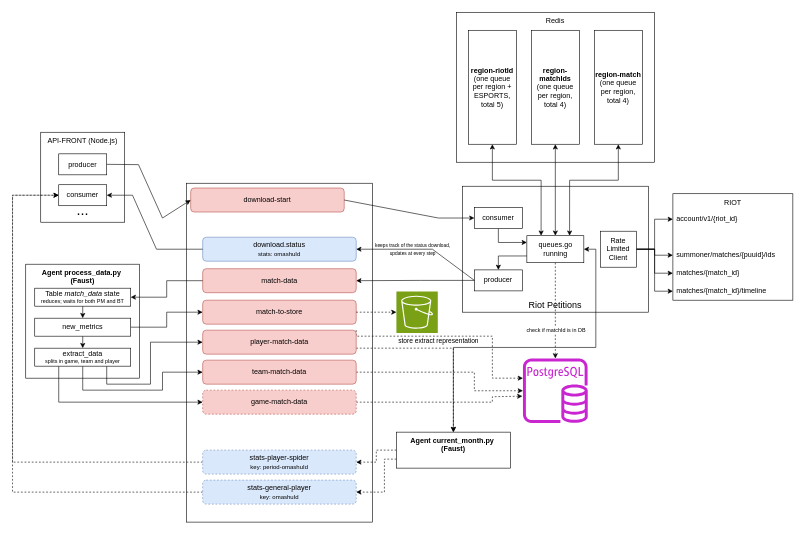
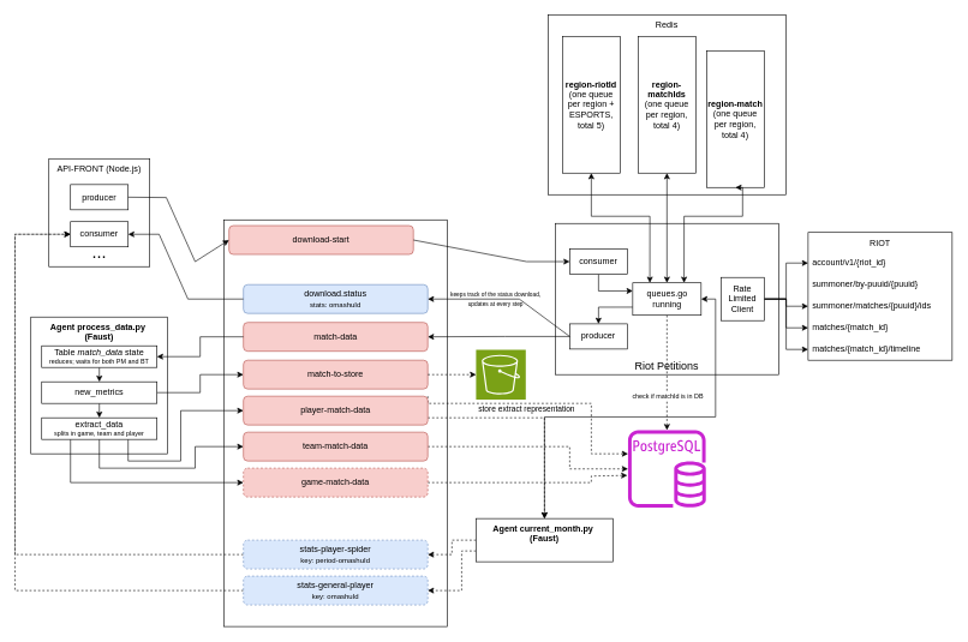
  <mxCell id="0" />
  <mxCell id="1" parent="0" />
  <mxCell id="2" value="Riot Petitions" style="rounded=0;whiteSpace=wrap;html=1;verticalAlign=bottom;fontSize=15;" parent="1" vertex="1"><mxGeometry x="770" y="310" width="310" height="210" as="geometry" /></mxCell>
  <mxCell id="3" value="RIOT" style="rounded=0;whiteSpace=wrap;html=1;verticalAlign=top;" parent="1" vertex="1"><mxGeometry x="1121" y="322.5" width="200" height="177.5" as="geometry" /></mxCell>
  <mxCell id="4" value="&lt;div&gt;&lt;font style=&quot;font-size: 18px;&quot;&gt;Kafka&lt;/font&gt;&lt;/div&gt;" style="rounded=0;whiteSpace=wrap;html=1;align=center;verticalAlign=top;" parent="1" vertex="1"><mxGeometry x="310" y="305" width="310" height="565" as="geometry" /></mxCell>
  <mxCell id="5" value="&lt;div&gt;download.status&lt;/div&gt;&lt;div&gt;&lt;font style=&quot;font-size: 10px;&quot;&gt;stats: omashuId&lt;/font&gt;&lt;br&gt;&lt;/div&gt;" style="rounded=1;whiteSpace=wrap;html=1;fillColor=#dae8fc;strokeColor=#6c8ebf;" parent="1" vertex="1"><mxGeometry x="337" y="395" width="256" height="40" as="geometry" /></mxCell>
  <mxCell id="6" value="account/v1/{riot_id}" style="text;strokeColor=none;fillColor=none;align=left;verticalAlign=middle;spacingLeft=4;spacingRight=4;overflow=hidden;points=[[0,0.5],[1,0.5]];portConstraint=eastwest;rotatable=0;whiteSpace=wrap;html=1;" parent="1" vertex="1"><mxGeometry x="1121" y="350" width="200" height="30" as="geometry" /></mxCell>
  <mxCell id="7" value="summoner/matches/{puuid}/ids" style="text;strokeColor=none;fillColor=none;align=left;verticalAlign=middle;spacingLeft=4;spacingRight=4;overflow=hidden;points=[[0,0.5],[1,0.5]];portConstraint=eastwest;rotatable=0;whiteSpace=wrap;html=1;" parent="1" vertex="1"><mxGeometry x="1121" y="410" width="200" height="30" as="geometry" /></mxCell>
  <mxCell id="8" value="matches/{match_id}" style="text;strokeColor=none;fillColor=none;align=left;verticalAlign=middle;spacingLeft=4;spacingRight=4;overflow=hidden;points=[[0,0.5],[1,0.5]];portConstraint=eastwest;rotatable=0;whiteSpace=wrap;html=1;" parent="1" vertex="1"><mxGeometry x="1121" y="440" width="200" height="30" as="geometry" /></mxCell>
  <mxCell id="9" value="matches/{match_id}/timeline" style="text;strokeColor=none;fillColor=none;align=left;verticalAlign=middle;spacingLeft=4;spacingRight=4;overflow=hidden;points=[[0,0.5],[1,0.5]];portConstraint=eastwest;rotatable=0;whiteSpace=wrap;html=1;" parent="1" vertex="1"><mxGeometry x="1121" y="470" width="200" height="30" as="geometry" /></mxCell>
  <mxCell id="10" value="&lt;div&gt;API-FRONT (Node.js)&lt;/div&gt;" style="rounded=0;whiteSpace=wrap;html=1;verticalAlign=top;" parent="1" vertex="1"><mxGeometry x="67" y="220" width="140" height="150" as="geometry" /></mxCell>
  <mxCell id="11" style="edgeStyle=orthogonalEdgeStyle;rounded=0;orthogonalLoop=1;jettySize=auto;html=1;exitX=1;exitY=0.5;exitDx=0;exitDy=0;entryX=0;entryY=0.5;entryDx=0;entryDy=0;" parent="1" source="15" target="8" edge="1"><mxGeometry relative="1" as="geometry" /></mxCell>
  <mxCell id="12" style="edgeStyle=orthogonalEdgeStyle;rounded=0;orthogonalLoop=1;jettySize=auto;html=1;exitX=1;exitY=0.5;exitDx=0;exitDy=0;entryX=0;entryY=0.5;entryDx=0;entryDy=0;" parent="1" source="15" target="9" edge="1"><mxGeometry relative="1" as="geometry" /></mxCell>
  <mxCell id="13" style="edgeStyle=orthogonalEdgeStyle;rounded=0;orthogonalLoop=1;jettySize=auto;html=1;exitX=1;exitY=0.5;exitDx=0;exitDy=0;entryX=0;entryY=0.5;entryDx=0;entryDy=0;" parent="1" source="15" target="6" edge="1"><mxGeometry relative="1" as="geometry" /></mxCell>
  <mxCell id="14" style="edgeStyle=orthogonalEdgeStyle;rounded=0;orthogonalLoop=1;jettySize=auto;html=1;exitX=1;exitY=0.5;exitDx=0;exitDy=0;entryX=0;entryY=0.5;entryDx=0;entryDy=0;" parent="1" source="15" target="7" edge="1"><mxGeometry relative="1" as="geometry" /></mxCell>
  <mxCell id="15" value="&lt;div&gt;Rate&lt;/div&gt;&lt;div&gt;Limited&lt;/div&gt;&lt;div&gt;Client&lt;/div&gt;" style="rounded=0;whiteSpace=wrap;html=1;" parent="1" vertex="1"><mxGeometry x="1000" y="385" width="60" height="60" as="geometry" /></mxCell>
  <mxCell id="16" value="&lt;font style=&quot;font-size: 24px;&quot;&gt;...&lt;/font&gt;" style="text;html=1;align=center;verticalAlign=middle;whiteSpace=wrap;rounded=0;" parent="1" vertex="1"><mxGeometry x="107" y="335" width="60" height="30" as="geometry" /></mxCell>
  <mxCell id="17" value="download-start" style="rounded=1;whiteSpace=wrap;html=1;fillColor=#f8cecc;strokeColor=#b85450;" parent="1" vertex="1"><mxGeometry x="317" y="313" width="256" height="40" as="geometry" /></mxCell>
  <mxCell id="18" style="edgeStyle=orthogonalEdgeStyle;rounded=0;orthogonalLoop=1;jettySize=auto;html=1;exitX=0.5;exitY=1;exitDx=0;exitDy=0;entryX=0;entryY=0.25;entryDx=0;entryDy=0;" parent="1" source="19" target="41" edge="1"><mxGeometry relative="1" as="geometry" /></mxCell>
  <mxCell id="19" value="consumer" style="rounded=0;whiteSpace=wrap;html=1;" parent="1" vertex="1"><mxGeometry x="790" y="345.5" width="80" height="35" as="geometry" /></mxCell>
  <mxCell id="20" value="&lt;div&gt;producer&lt;/div&gt;" style="rounded=0;whiteSpace=wrap;html=1;" parent="1" vertex="1"><mxGeometry x="97" y="256" width="80" height="35" as="geometry" /></mxCell>
  <mxCell id="21" value="" style="endArrow=classic;html=1;rounded=0;exitX=1;exitY=0.5;exitDx=0;exitDy=0;entryX=0;entryY=0.5;entryDx=0;entryDy=0;" parent="1" source="20" target="17" edge="1"><mxGeometry width="50" height="50" relative="1" as="geometry"><mxPoint x="590" y="520" as="sourcePoint" /><mxPoint x="640" y="470" as="targetPoint" /><Array as="points"><mxPoint x="230" y="274" /><mxPoint x="270" y="363" /></Array></mxGeometry></mxCell>
  <mxCell id="22" value="consumer" style="rounded=0;whiteSpace=wrap;html=1;" parent="1" vertex="1"><mxGeometry x="97" y="307.5" width="80" height="35" as="geometry" /></mxCell>
  <mxCell id="23" value="&lt;div&gt;producer&lt;/div&gt;" style="rounded=0;whiteSpace=wrap;html=1;" parent="1" vertex="1"><mxGeometry x="790" y="449.5" width="80" height="35" as="geometry" /></mxCell>
  <mxCell id="24" value="" style="endArrow=classic;html=1;rounded=0;entryX=1;entryY=0.5;entryDx=0;entryDy=0;exitX=0;exitY=0.5;exitDx=0;exitDy=0;" parent="1" source="23" target="5" edge="1"><mxGeometry width="50" height="50" relative="1" as="geometry"><mxPoint x="590" y="520" as="sourcePoint" /><mxPoint x="640" y="470" as="targetPoint" /><Array as="points"><mxPoint x="720" y="415" /></Array></mxGeometry></mxCell>
  <mxCell id="25" value="" style="endArrow=classic;html=1;rounded=0;entryX=0;entryY=0.5;entryDx=0;entryDy=0;exitX=1;exitY=0.5;exitDx=0;exitDy=0;" parent="1" source="17" target="19" edge="1"><mxGeometry width="50" height="50" relative="1" as="geometry"><mxPoint x="590" y="520" as="sourcePoint" /><mxPoint x="640" y="470" as="targetPoint" /><Array as="points"><mxPoint x="730" y="363" /></Array></mxGeometry></mxCell>
  <mxCell id="26" value="" style="endArrow=classic;html=1;rounded=0;entryX=1;entryY=0.5;entryDx=0;entryDy=0;exitX=0;exitY=0.5;exitDx=0;exitDy=0;" parent="1" source="5" target="22" edge="1"><mxGeometry width="50" height="50" relative="1" as="geometry"><mxPoint x="590" y="520" as="sourcePoint" /><mxPoint x="640" y="470" as="targetPoint" /><Array as="points"><mxPoint x="260" y="415" /><mxPoint x="220" y="325" /></Array></mxGeometry></mxCell>
  <mxCell id="27" value="" style="endArrow=classic;html=1;rounded=0;entryX=1;entryY=0.5;entryDx=0;entryDy=0;exitX=0;exitY=0.5;exitDx=0;exitDy=0;" parent="1" source="23" target="43" edge="1"><mxGeometry width="50" height="50" relative="1" as="geometry"><mxPoint x="790" y="520" as="sourcePoint" /><mxPoint x="593" y="467" as="targetPoint" /><Array as="points"><mxPoint x="700" y="467" /></Array></mxGeometry></mxCell>
  <mxCell id="28" value="&lt;div align=&quot;center&quot;&gt;&lt;font style=&quot;font-size: 8px;&quot;&gt;keeps track of the status download,&lt;/font&gt;&lt;/div&gt;&lt;div align=&quot;center&quot;&gt;&lt;font style=&quot;font-size: 8px;&quot;&gt;updates at every step&lt;/font&gt;&lt;/div&gt;" style="text;whiteSpace=wrap;html=1;align=center;" parent="1" vertex="1"><mxGeometry x="620" y="392.5" width="135" height="27.5" as="geometry" /></mxCell>
+ <mxCell id="29" value="&lt;span class=&quot;path&quot;&gt;summoner/by-puuid/{puuid}&lt;/span&gt;" style="text;strokeColor=none;fillColor=none;align=left;verticalAlign=middle;spacingLeft=4;spacingRight=4;overflow=hidden;points=[[0,0.5],[1,0.5]];portConstraint=eastwest;rotatable=0;whiteSpace=wrap;html=1;" parent="1" vertex="1"><mxGeometry x="1121" y="380" width="200" height="30" as="geometry" /></mxCell>
  <mxCell id="30" value="Redis" style="rounded=0;whiteSpace=wrap;html=1;verticalAlign=top;" parent="1" vertex="1"><mxGeometry x="760" y="20" width="330" height="250" as="geometry" /></mxCell>
  <mxCell id="31" value="&lt;div&gt;&lt;b&gt;region-matchIds&lt;/b&gt;&lt;/div&gt;&lt;div&gt;(one queue per region, total 4)&lt;br&gt;&lt;/div&gt;" style="rounded=0;whiteSpace=wrap;html=1;" parent="1" vertex="1"><mxGeometry x="885" y="50" width="80" height="190" as="geometry" /></mxCell>
  <mxCell id="32" value="&lt;div&gt;&lt;b&gt;region-riotId&lt;/b&gt;&lt;/div&gt;&lt;div&gt;(one queue per region + ESPORTS, total 5)&lt;br&gt;&lt;/div&gt;" style="rounded=0;whiteSpace=wrap;html=1;" parent="1" vertex="1"><mxGeometry x="780" y="50" width="80" height="190" as="geometry" /></mxCell>
- <mxCell id="33" value="&lt;div&gt;&lt;b&gt;region-match&lt;/b&gt;&lt;br&gt;&lt;/div&gt;&lt;div&gt;(one queue per region, total 4)&lt;/div&gt;" style="rounded=0;whiteSpace=wrap;html=1;" parent="1" vertex="1"><mxGeometry x="990" y="50" width="80" height="190" as="geometry" /></mxCell>
+ <mxCell id="33" value="&lt;div&gt;&lt;b&gt;region-match&lt;/b&gt;&lt;br&gt;&lt;/div&gt;&lt;div&gt;(one queue per region, total 4)&lt;/div&gt;" style="rounded=0;whiteSpace=wrap;html=1;" parent="1" vertex="1"><mxGeometry x="980" y="70" width="80" height="190" as="geometry" /></mxCell>
  <mxCell id="34" style="edgeStyle=orthogonalEdgeStyle;rounded=0;orthogonalLoop=1;jettySize=auto;html=1;exitX=0;exitY=0.75;exitDx=0;exitDy=0;entryX=0.5;entryY=0;entryDx=0;entryDy=0;" parent="1" source="41" target="23" edge="1"><mxGeometry relative="1" as="geometry" /></mxCell>
  <mxCell id="35" style="edgeStyle=orthogonalEdgeStyle;rounded=0;orthogonalLoop=1;jettySize=auto;html=1;exitX=0.25;exitY=0;exitDx=0;exitDy=0;entryX=0.5;entryY=1;entryDx=0;entryDy=0;startArrow=classic;startFill=1;" parent="1" source="41" target="32" edge="1"><mxGeometry relative="1" as="geometry"><Array as="points"><mxPoint x="901" y="300" /><mxPoint x="820" y="300" /></Array></mxGeometry></mxCell>
  <mxCell id="36" style="edgeStyle=orthogonalEdgeStyle;rounded=0;orthogonalLoop=1;jettySize=auto;html=1;exitX=0.5;exitY=0;exitDx=0;exitDy=0;entryX=0.5;entryY=1;entryDx=0;entryDy=0;startArrow=classic;startFill=1;" parent="1" source="41" target="31" edge="1"><mxGeometry relative="1" as="geometry" /></mxCell>
  <mxCell id="37" style="edgeStyle=orthogonalEdgeStyle;rounded=0;orthogonalLoop=1;jettySize=auto;html=1;exitX=0.75;exitY=0;exitDx=0;exitDy=0;entryX=0.5;entryY=1;entryDx=0;entryDy=0;startArrow=classic;startFill=1;" parent="1" source="41" target="33" edge="1"><mxGeometry relative="1" as="geometry"><Array as="points"><mxPoint x="949" y="300" /><mxPoint x="1030" y="300" /></Array></mxGeometry></mxCell>
  <mxCell id="38" style="edgeStyle=orthogonalEdgeStyle;rounded=0;orthogonalLoop=1;jettySize=auto;html=1;exitX=1;exitY=0.5;exitDx=0;exitDy=0;startArrow=classic;startFill=1;" parent="1" source="41" target="68" edge="1"><mxGeometry relative="1" as="geometry" /></mxCell>
  <mxCell id="39" style="edgeStyle=orthogonalEdgeStyle;rounded=0;orthogonalLoop=1;jettySize=auto;html=1;exitX=0.5;exitY=1;exitDx=0;exitDy=0;dashed=1;" parent="1" source="41" target="42" edge="1"><mxGeometry relative="1" as="geometry" /></mxCell>
  <mxCell id="40" value="&lt;font style=&quot;font-size: 9px;&quot;&gt;check if matchId is in DB&lt;/font&gt;" style="edgeLabel;html=1;align=center;verticalAlign=middle;resizable=0;points=[];" parent="39" vertex="1" connectable="0"><mxGeometry x="-0.28" y="1" relative="1" as="geometry"><mxPoint x="-1" y="55" as="offset" /></mxGeometry></mxCell>
  <mxCell id="41" value="&lt;div&gt;queues.go&lt;/div&gt;running " style="rounded=0;whiteSpace=wrap;html=1;" parent="1" vertex="1"><mxGeometry x="877.5" y="392.5" width="95" height="45" as="geometry" /></mxCell>
  <mxCell id="42" value="" style="sketch=0;outlineConnect=0;fontColor=#232F3E;gradientColor=none;fillColor=#C925D1;strokeColor=none;dashed=0;verticalLabelPosition=bottom;verticalAlign=top;align=center;html=1;fontSize=12;fontStyle=0;aspect=fixed;pointerEvents=1;shape=mxgraph.aws4.rds_postgresql_instance;" parent="1" vertex="1"><mxGeometry x="871" y="597" width="108" height="108" as="geometry" /></mxCell>
  <mxCell id="43" value="match-data" style="rounded=1;whiteSpace=wrap;html=1;fillColor=#f8cecc;strokeColor=#b85450;" parent="1" vertex="1"><mxGeometry x="337" y="447.5" width="256" height="40" as="geometry" /></mxCell>
  <mxCell id="44" value="match-to-store" style="rounded=1;whiteSpace=wrap;html=1;fillColor=#f8cecc;strokeColor=#b85450;" parent="1" vertex="1"><mxGeometry x="337" y="500" width="256" height="40" as="geometry" /></mxCell>
  <mxCell id="45" style="edgeStyle=orthogonalEdgeStyle;rounded=0;orthogonalLoop=1;jettySize=auto;html=1;exitX=1;exitY=0.25;exitDx=0;exitDy=0;dashed=1;" parent="1" edge="1"><mxGeometry relative="1" as="geometry"><Array as="points"><mxPoint x="593" y="560" /><mxPoint x="820" y="560" /><mxPoint x="820" y="630" /></Array><mxPoint x="593" y="550" as="sourcePoint" /><mxPoint x="871" y="630" as="targetPoint" /></mxGeometry></mxCell>
  <mxCell id="46" value="&lt;div&gt;store extract representation&lt;/div&gt;" style="edgeLabel;html=1;align=center;verticalAlign=middle;resizable=0;points=[];" parent="45" vertex="1" connectable="0"><mxGeometry x="0.374" relative="1" as="geometry"><mxPoint x="-91" y="-2" as="offset" /></mxGeometry></mxCell>
  <mxCell id="47" style="edgeStyle=orthogonalEdgeStyle;rounded=0;orthogonalLoop=1;jettySize=auto;html=1;exitX=1;exitY=0.75;exitDx=0;exitDy=0;entryX=0.5;entryY=0;entryDx=0;entryDy=0;dashed=1;" parent="1" source="48" target="68" edge="1"><mxGeometry relative="1" as="geometry" /></mxCell>
  <mxCell id="48" value="player-match-data" style="rounded=1;whiteSpace=wrap;html=1;fillColor=#f8cecc;strokeColor=#b85450;" parent="1" vertex="1"><mxGeometry x="337" y="550" width="256" height="40" as="geometry" /></mxCell>
  <mxCell id="49" value="&lt;div&gt;&lt;b&gt;Agent process_data.py&amp;nbsp;&lt;/b&gt;&lt;/div&gt;&lt;div&gt;&lt;b&gt;(Faust)&lt;/b&gt;&lt;/div&gt;" style="rounded=0;whiteSpace=wrap;html=1;verticalAlign=top;" parent="1" vertex="1"><mxGeometry x="42" y="440" width="190" height="190" as="geometry" /></mxCell>
  <mxCell id="50" value="" style="edgeStyle=orthogonalEdgeStyle;rounded=0;orthogonalLoop=1;jettySize=auto;html=1;exitX=1;exitY=0.5;exitDx=0;exitDy=0;entryX=0;entryY=0.5;entryDx=0;entryDy=0;" parent="1" source="56" target="44" edge="1"><mxGeometry relative="1" as="geometry" /></mxCell>
  <mxCell id="51" value="" style="sketch=0;points=[[0,0,0],[0.25,0,0],[0.5,0,0],[0.75,0,0],[1,0,0],[0,1,0],[0.25,1,0],[0.5,1,0],[0.75,1,0],[1,1,0],[0,0.25,0],[0,0.5,0],[0,0.75,0],[1,0.25,0],[1,0.5,0],[1,0.75,0]];outlineConnect=0;fontColor=#232F3E;fillColor=#7AA116;strokeColor=#ffffff;dashed=0;verticalLabelPosition=bottom;verticalAlign=top;align=center;html=1;fontSize=12;fontStyle=0;aspect=fixed;shape=mxgraph.aws4.resourceIcon;resIcon=mxgraph.aws4.s3;" parent="1" vertex="1"><mxGeometry x="660" y="485.5" width="69" height="69" as="geometry" /></mxCell>
  <mxCell id="52" style="edgeStyle=orthogonalEdgeStyle;rounded=0;orthogonalLoop=1;jettySize=auto;html=1;exitX=1;exitY=0.5;exitDx=0;exitDy=0;entryX=0;entryY=0.5;entryDx=0;entryDy=0;entryPerimeter=0;dashed=1;" parent="1" source="44" target="51" edge="1"><mxGeometry relative="1" as="geometry" /></mxCell>
  <mxCell id="53" style="edgeStyle=orthogonalEdgeStyle;rounded=0;orthogonalLoop=1;jettySize=auto;html=1;exitX=0.5;exitY=1;exitDx=0;exitDy=0;entryX=0.5;entryY=0;entryDx=0;entryDy=0;" parent="1" source="54" target="56" edge="1"><mxGeometry relative="1" as="geometry" /></mxCell>
  <mxCell id="54" value="&lt;div&gt;Table &lt;i&gt;match_data&lt;/i&gt; state&lt;/div&gt;&lt;div style=&quot;font-size: 9px;&quot;&gt;reduces; waits for both PM and BT&lt;br&gt;&lt;/div&gt;" style="rounded=0;whiteSpace=wrap;html=1;" parent="1" vertex="1"><mxGeometry x="57" y="480" width="160" height="30" as="geometry" /></mxCell>
  <mxCell id="55" style="edgeStyle=orthogonalEdgeStyle;rounded=0;orthogonalLoop=1;jettySize=auto;html=1;exitX=0.5;exitY=1;exitDx=0;exitDy=0;entryX=0.5;entryY=0;entryDx=0;entryDy=0;" parent="1" source="56" target="60" edge="1"><mxGeometry relative="1" as="geometry" /></mxCell>
  <mxCell id="56" value="&lt;div&gt;new_metrics&lt;br&gt;&lt;/div&gt;" style="rounded=0;whiteSpace=wrap;html=1;" parent="1" vertex="1"><mxGeometry x="57" y="530" width="160" height="30" as="geometry" /></mxCell>
  <mxCell id="57" style="edgeStyle=orthogonalEdgeStyle;rounded=0;orthogonalLoop=1;jettySize=auto;html=1;exitX=0.75;exitY=1;exitDx=0;exitDy=0;entryX=0;entryY=0.5;entryDx=0;entryDy=0;" parent="1" source="60" target="48" edge="1"><mxGeometry relative="1" as="geometry"><Array as="points"><mxPoint x="177" y="640" /><mxPoint x="250" y="640" /><mxPoint x="250" y="570" /></Array></mxGeometry></mxCell>
  <mxCell id="58" style="edgeStyle=orthogonalEdgeStyle;rounded=0;orthogonalLoop=1;jettySize=auto;html=1;exitX=0.5;exitY=1;exitDx=0;exitDy=0;entryX=0;entryY=0.5;entryDx=0;entryDy=0;" parent="1" source="60" target="63" edge="1"><mxGeometry relative="1" as="geometry"><Array as="points"><mxPoint x="137" y="650" /><mxPoint x="270" y="650" /><mxPoint x="270" y="620" /></Array></mxGeometry></mxCell>
  <mxCell id="59" style="edgeStyle=orthogonalEdgeStyle;rounded=0;orthogonalLoop=1;jettySize=auto;html=1;exitX=0.25;exitY=1;exitDx=0;exitDy=0;entryX=0;entryY=0.5;entryDx=0;entryDy=0;" parent="1" source="60" target="65" edge="1"><mxGeometry relative="1" as="geometry" /></mxCell>
  <mxCell id="60" value="&lt;div style=&quot;&quot;&gt;extract_data&lt;/div&gt;&lt;div style=&quot;font-size: 9px;&quot;&gt;splits in game, team and player&lt;br&gt;&lt;/div&gt;" style="rounded=0;whiteSpace=wrap;html=1;" parent="1" vertex="1"><mxGeometry x="57" y="580" width="160" height="30" as="geometry" /></mxCell>
  <mxCell id="61" style="edgeStyle=orthogonalEdgeStyle;rounded=0;orthogonalLoop=1;jettySize=auto;html=1;exitX=0;exitY=0.5;exitDx=0;exitDy=0;entryX=1;entryY=0.5;entryDx=0;entryDy=0;" parent="1" source="43" target="54" edge="1"><mxGeometry relative="1" as="geometry" /></mxCell>
  <mxCell id="62" style="edgeStyle=orthogonalEdgeStyle;rounded=0;orthogonalLoop=1;jettySize=auto;html=1;exitX=1;exitY=0.5;exitDx=0;exitDy=0;dashed=1;" parent="1" source="63" target="42" edge="1"><mxGeometry relative="1" as="geometry"><Array as="points"><mxPoint x="790" y="620" /><mxPoint x="790" y="651" /></Array></mxGeometry></mxCell>
  <mxCell id="63" value="team-match-data" style="rounded=1;whiteSpace=wrap;html=1;fillColor=#f8cecc;strokeColor=#b85450;" parent="1" vertex="1"><mxGeometry x="337" y="600" width="256" height="40" as="geometry" /></mxCell>
  <mxCell id="64" style="edgeStyle=orthogonalEdgeStyle;rounded=0;orthogonalLoop=1;jettySize=auto;html=1;exitX=1;exitY=0.5;exitDx=0;exitDy=0;dashed=1;" parent="1" source="65" edge="1"><mxGeometry relative="1" as="geometry"><mxPoint x="870" y="660" as="targetPoint" /><Array as="points"><mxPoint x="820" y="670" /><mxPoint x="820" y="661" /><mxPoint x="870" y="661" /></Array></mxGeometry></mxCell>
  <mxCell id="65" value="game-match-data" style="rounded=1;whiteSpace=wrap;html=1;fillColor=#f8cecc;strokeColor=#b85450;dashed=1;" parent="1" vertex="1"><mxGeometry x="337" y="650" width="256" height="40" as="geometry" /></mxCell>
  <mxCell id="66" style="edgeStyle=orthogonalEdgeStyle;rounded=0;orthogonalLoop=1;jettySize=auto;html=1;exitX=0;exitY=0.5;exitDx=0;exitDy=0;entryX=1;entryY=0.5;entryDx=0;entryDy=0;dashed=1;" parent="1" source="68" target="70" edge="1"><mxGeometry relative="1" as="geometry" /></mxCell>
  <mxCell id="67" style="edgeStyle=orthogonalEdgeStyle;rounded=0;orthogonalLoop=1;jettySize=auto;html=1;exitX=0;exitY=0.75;exitDx=0;exitDy=0;entryX=1;entryY=0.5;entryDx=0;entryDy=0;dashed=1;" parent="1" source="68" target="72" edge="1"><mxGeometry relative="1" as="geometry"><Array as="points"><mxPoint x="640" y="765" /><mxPoint x="640" y="820" /></Array></mxGeometry></mxCell>
  <mxCell id="68" value="&lt;div&gt;&lt;b&gt;Agent current_month.py&amp;nbsp;&lt;/b&gt;&lt;/div&gt;&lt;div&gt;&lt;b&gt;(Faust)&lt;/b&gt;&lt;/div&gt;" style="rounded=0;whiteSpace=wrap;html=1;verticalAlign=top;" parent="1" vertex="1"><mxGeometry x="660" y="720" width="190" height="60" as="geometry" /></mxCell>
  <mxCell id="69" style="edgeStyle=orthogonalEdgeStyle;rounded=0;orthogonalLoop=1;jettySize=auto;html=1;exitX=0;exitY=0.5;exitDx=0;exitDy=0;entryX=0;entryY=0.5;entryDx=0;entryDy=0;dashed=1;" parent="1" source="70" target="22" edge="1"><mxGeometry relative="1" as="geometry"><Array as="points"><mxPoint x="20" y="770" /><mxPoint x="20" y="325" /></Array></mxGeometry></mxCell>
  <mxCell id="70" value="&lt;div&gt;stats-player-spider&lt;br&gt;&lt;/div&gt;&lt;div&gt;&lt;font style=&quot;font-size: 10px;&quot;&gt;key: period-omashuId&lt;/font&gt;&lt;br&gt;&lt;/div&gt;" style="rounded=1;whiteSpace=wrap;html=1;fillColor=#dae8fc;strokeColor=#6c8ebf;dashed=1;" parent="1" vertex="1"><mxGeometry x="337" y="750" width="256" height="40" as="geometry" /></mxCell>
  <mxCell id="71" style="edgeStyle=orthogonalEdgeStyle;rounded=0;orthogonalLoop=1;jettySize=auto;html=1;exitX=0;exitY=0.5;exitDx=0;exitDy=0;entryX=0;entryY=0.5;entryDx=0;entryDy=0;dashed=1;" parent="1" source="72" target="22" edge="1"><mxGeometry relative="1" as="geometry"><Array as="points"><mxPoint x="20" y="820" /><mxPoint x="20" y="325" /></Array></mxGeometry></mxCell>
  <mxCell id="72" value="&lt;div&gt;stats-general-player&lt;/div&gt;&lt;div&gt;&lt;font style=&quot;font-size: 10px;&quot;&gt;key: omashuId&lt;/font&gt;&lt;br&gt;&lt;/div&gt;" style="rounded=1;whiteSpace=wrap;html=1;fillColor=#dae8fc;strokeColor=#6c8ebf;dashed=1;" parent="1" vertex="1"><mxGeometry x="337" y="800" width="256" height="40" as="geometry" /></mxCell>
